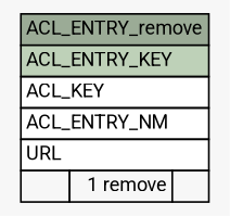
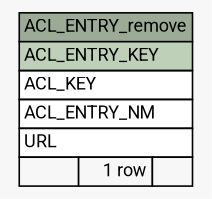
  digraph {
    bgcolor="#f7f7f7"
    fontname=Roboto
    fontsize=11
    nodesep=0.18
    rankdir=TB
    ranksep=0.46
-   n1 [fontname=Roboto fontsize=11 label=<     <TABLE BORDER="0" CELLBORDER="1" CELLSPACING="0" BGCOLOR="#ffffff">       <TR><TD COLSPAN="3" BGCOLOR="#9bab96" ALIGN="CENTER">ACL_ENTRY_remove</TD></TR>       <TR><TD PORT="ACL_ENTRY_KEY" COLSPAN="3" BGCOLOR="#bed1b8" ALIGN="LEFT">ACL_ENTRY_KEY</TD></TR>       <TR><TD PORT="ACL_KEY" COLSPAN="3" ALIGN="LEFT">ACL_KEY</TD></TR>       <TR><TD PORT="ACL_ENTRY_NM" COLSPAN="3" ALIGN="LEFT">ACL_ENTRY_NM</TD></TR>       <TR><TD PORT="URL" COLSPAN="3" ALIGN="LEFT">URL</TD></TR>       <TR><TD ALIGN="LEFT" BGCOLOR="#f7f7f7">  </TD><TD ALIGN="RIGHT" BGCOLOR="#f7f7f7">1 remove</TD><TD ALIGN="RIGHT" BGCOLOR="#f7f7f7">  </TD></TR>     </TABLE>> shape=plaintext]
+   n1 [fontname=Roboto fontsize=11 label=<     <TABLE BORDER="0" CELLBORDER="1" CELLSPACING="0" BGCOLOR="#ffffff">       <TR><TD COLSPAN="3" BGCOLOR="#9bab96" ALIGN="CENTER">ACL_ENTRY_remove</TD></TR>       <TR><TD PORT="ACL_ENTRY_KEY" COLSPAN="3" BGCOLOR="#bed1b8" ALIGN="LEFT">ACL_ENTRY_KEY</TD></TR>       <TR><TD PORT="ACL_KEY" COLSPAN="3" ALIGN="LEFT">ACL_KEY</TD></TR>       <TR><TD PORT="ACL_ENTRY_NM" COLSPAN="3" ALIGN="LEFT">ACL_ENTRY_NM</TD></TR>       <TR><TD PORT="URL" COLSPAN="3" ALIGN="LEFT">URL</TD></TR>       <TR><TD ALIGN="LEFT" BGCOLOR="#f7f7f7">  </TD><TD ALIGN="RIGHT" BGCOLOR="#f7f7f7">1 row</TD><TD ALIGN="RIGHT" BGCOLOR="#f7f7f7">  </TD></TR>     </TABLE>> shape=plaintext]
  }
